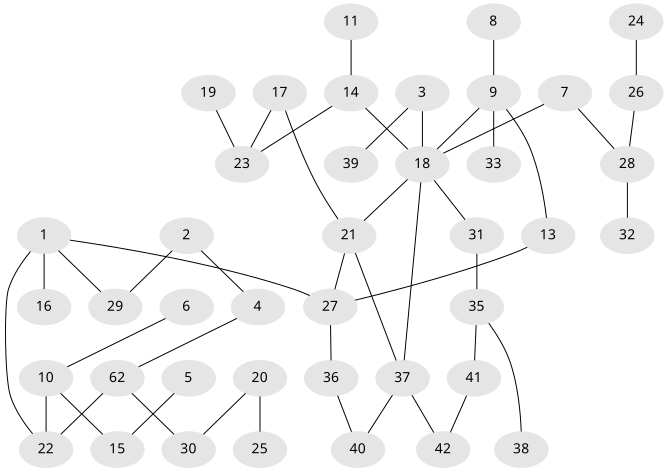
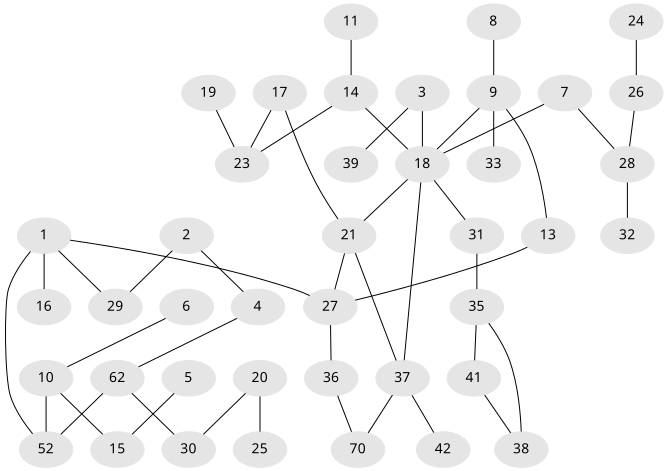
  graph {
    fontname="Noto Sans"
    node [color=gray90 fontname="Noto Sans" style=filled]
    edge [fontname="Noto Sans" weight=1.0]
    1
    16
-   22
+   22 [label=52]
    27
    29
    36
    2
    4
    n9 [label=62]
    3
    18
    39
    21
    31
    37
    30
    5
    15
    6
    10
    7
    28
    32
    8
    9
    13
    33
    11
    14
    23
    17
    35
    42
-   40
+   40 [label=70]
    19
    20
    25
    24
    26
    38
    41
    1 -- 16
    1 -- 22
    1 -- 27
    1 -- 29
    27 -- 36
    36 -- 40
    2 -- 29
    2 -- 4
    4 -- n9
    n9 -- 22
    n9 -- 30
    3 -- 18
    3 -- 39
    18 -- 21
    18 -- 31
    18 -- 37
    21 -- 27
    21 -- 37
    31 -- 35
    37 -- 42
    37 -- 40
    5 -- 15
    6 -- 10
    10 -- 22
    10 -- 15
    7 -- 18
    7 -- 28
    28 -- 32
    8 -- 9
    9 -- 18
    9 -- 13
    9 -- 33
    13 -- 27
    11 -- 14
    14 -- 18
    14 -- 23
    17 -- 21
    17 -- 23
    35 -- 38
    35 -- 41
    19 -- 23
    20 -- 30
    20 -- 25
    24 -- 26
    26 -- 28
-   41 -- 42
+   41 -- 38
  }
